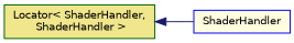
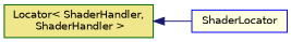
  digraph {
    rankdir=LR
    node [fontname=Helvetica fontsize=10 shape=record style=filled]
    n1 [color=darkgreen fillcolor=khaki height=0.2 label="Locator\< ShaderHandler,\l ShaderHandler \>" width=0.4]
-   n2 [color=blue fillcolor=lightyellow height=0.2 label=ShaderHandler width=0.4]
+   n2 [color=blue fillcolor=lightyellow height=0.2 label=ShaderLocator width=0.4]
    n1 -> n2 [color=midnightblue dir=back fontname=Helvetica fontsize=10 labelfontname=Helvetica labelfontsize=10 style=solid]
  }
